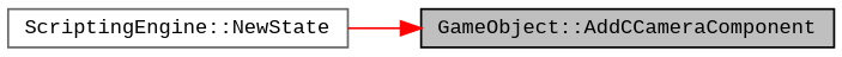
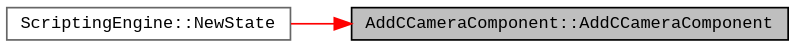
  digraph {
    rankdir=RL
    fontname="Liberation Mono"
    node [fontname="Liberation Mono" fontsize=10 shape=record style=filled]
-   n1 [color=black fillcolor=grey75 fontcolor=black height=0.2 label="GameObject::AddCCameraComponent" width=0.4]
+   n1 [color=black fillcolor=grey75 fontcolor=black height=0.2 label="AddCCameraComponent::AddCCameraComponent" width=0.4]
    n2 [color=gray40 fillcolor=white height=0.2 label="ScriptingEngine::NewState" width=0.4]
    n1 -> n2 [color=red dir=back fontname="Liberation Mono" fontsize=10 labelfontname=Helvetica labelfontsize=10 style=solid]
  }
